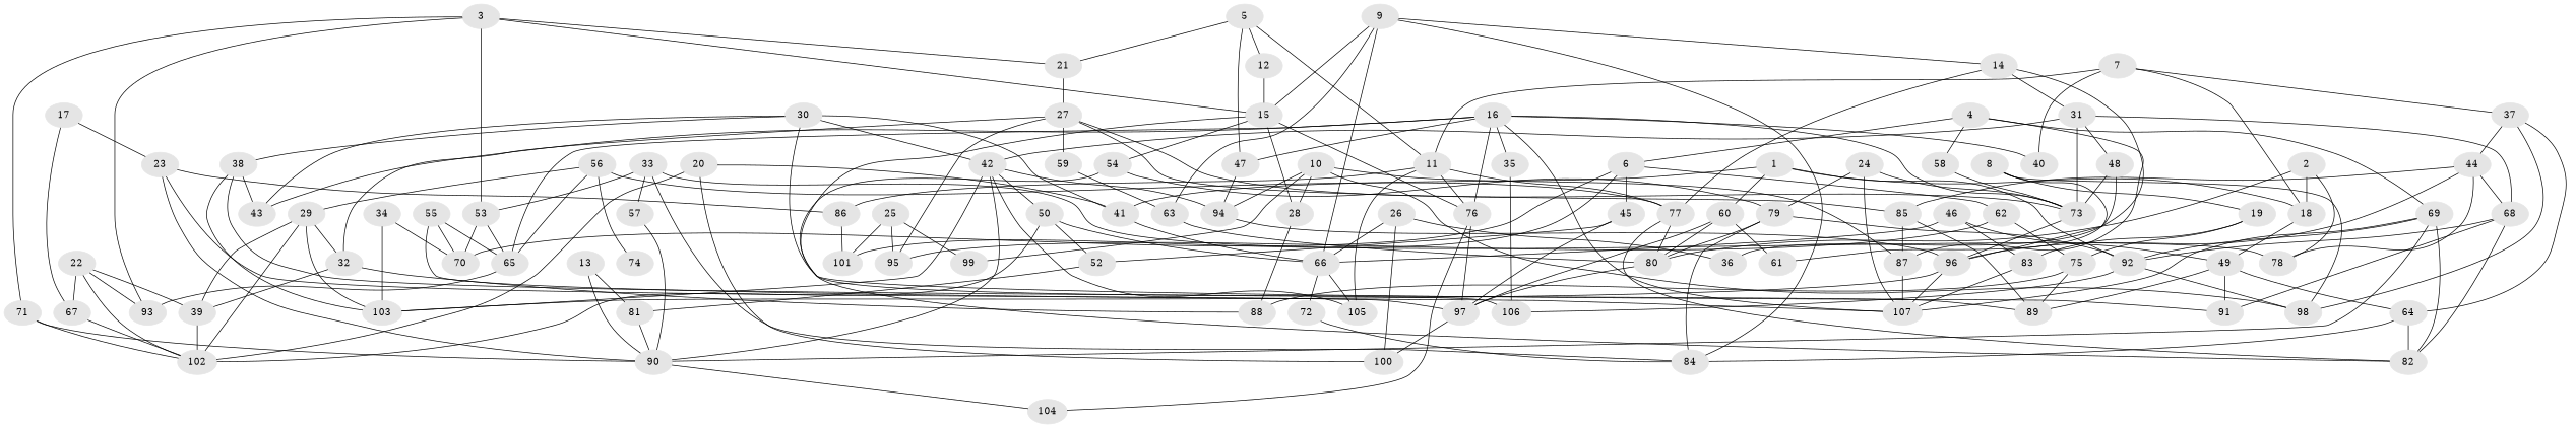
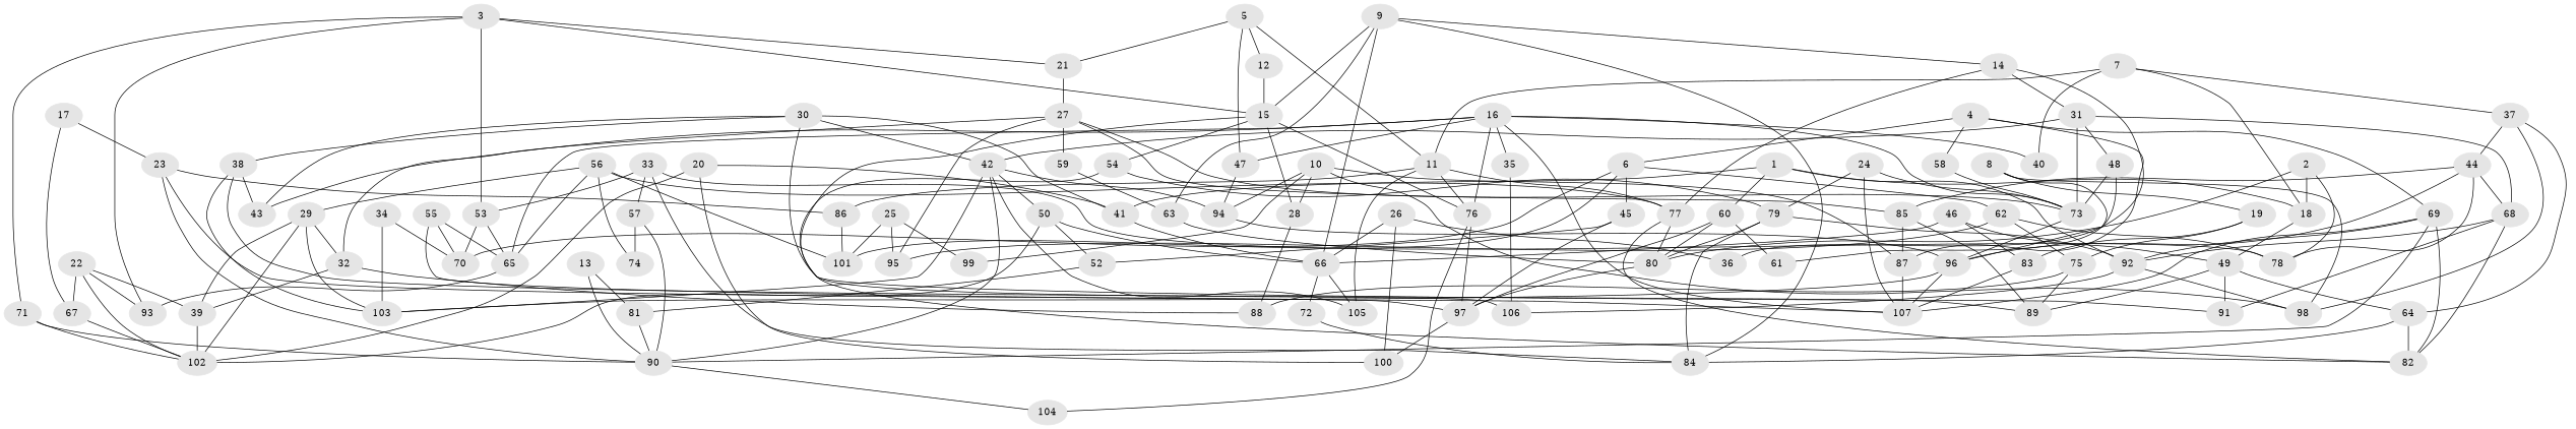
  graph {
    node [color=gray90 style=filled]
    1
    18
    41
    60
    92
    49
    66
    80
    97
    61
    98
    106
    2
    78
    3
    15
    21
    53
    71
    93
    28
    76
    54
    27
    70
    65
    90
    102
    4
    6
    58
    69
    87
    45
    62
    101
    73
    107
    82
    5
    11
    12
    47
    77
    86
    105
    94
    52
    75
    95
    7
    37
    40
    44
    64
    8
    19
    96
    83
    103
    9
    14
    63
    84
    31
    36
    72
    10
    99
    88
    104
    13
    81
    42
    48
    68
    79
    16
    35
    43
    17
    23
    67
    91
    89
    20
    100
    32
    59
    85
    22
    39
    24
    25
    26
    29
    30
    38
    50
    33
    57
    74
    34
    46
    55
    56
    1 -- 18
    1 -- 41
    1 -- 60
    1 -- 92
    18 -- 49
    41 -- 66
    60 -- 80
    60 -- 97
    60 -- 61
    92 -- 98
    92 -- 106
    49 -- 64
    49 -- 91
    49 -- 89
    66 -- 105
    66 -- 72
    80 -- 97
    97 -- 100
    2 -- 18
    2 -- 80
    2 -- 78
    3 -- 15
    3 -- 21
    3 -- 53
    3 -- 71
    3 -- 93
    15 -- 106
    15 -- 28
    15 -- 76
    15 -- 54
    21 -- 27
    53 -- 70
    53 -- 65
    71 -- 90
    71 -- 102
    28 -- 88
    76 -- 97
    76 -- 104
    54 -- 82
    54 -- 79
    27 -- 73
    27 -- 95
    27 -- 32
    27 -- 59
    27 -- 85
    65 -- 93
    90 -- 104
    4 -- 6
    4 -- 58
    4 -- 69
    4 -- 87
    6 -- 70
    6 -- 45
    6 -- 62
    6 -- 101
    58 -- 73
    69 -- 92
    69 -- 90
    69 -- 107
    69 -- 82
    87 -- 107
    45 -- 97
    45 -- 52
+   62 -- 78
    62 -- 75
    62 -- 95
    73 -- 96
    5 -- 21
    5 -- 11
    5 -- 12
    5 -- 47
    11 -- 76
    11 -- 77
    11 -- 86
    11 -- 105
    12 -- 15
    47 -- 94
    77 -- 80
    77 -- 82
    86 -- 101
    94 -- 96
    52 -- 81
    75 -- 88
    75 -- 89
    7 -- 18
    7 -- 11
    7 -- 37
    7 -- 40
    37 -- 98
    37 -- 44
    37 -- 64
    44 -- 78
    44 -- 96
    44 -- 68
    44 -- 85
    64 -- 82
    64 -- 84
    8 -- 98
    8 -- 19
    8 -- 96
    19 -- 75
    19 -- 83
    96 -- 107
    96 -- 103
    83 -- 107
    9 -- 66
    9 -- 15
    9 -- 14
    9 -- 63
    9 -- 84
    14 -- 77
    14 -- 31
    14 -- 36
    63 -- 80
    31 -- 73
    31 -- 42
    31 -- 48
    31 -- 68
    72 -- 84
    10 -- 98
    10 -- 28
    10 -- 87
    10 -- 94
    10 -- 99
    13 -- 90
    13 -- 81
    81 -- 90
    42 -- 90
    42 -- 105
    42 -- 94
    42 -- 103
    42 -- 50
    48 -- 61
    48 -- 73
    68 -- 92
    68 -- 82
    68 -- 91
    79 -- 92
    79 -- 80
    79 -- 84
    16 -- 76
    16 -- 65
    16 -- 73
    16 -- 107
    16 -- 47
    16 -- 40
    16 -- 35
    16 -- 43
    35 -- 106
    17 -- 23
    17 -- 67
    23 -- 97
    23 -- 90
    23 -- 86
    67 -- 102
    20 -- 41
    20 -- 102
    20 -- 100
    32 -- 88
    32 -- 39
    59 -- 63
    85 -- 87
    85 -- 89
    22 -- 93
    22 -- 102
    22 -- 67
    22 -- 39
    39 -- 102
    24 -- 73
    24 -- 107
    24 -- 79
    25 -- 101
    25 -- 95
    25 -- 99
    26 -- 66
    26 -- 36
    26 -- 100
    29 -- 102
    29 -- 103
    29 -- 32
    29 -- 39
    30 -- 41
    30 -- 42
    30 -- 43
    30 -- 91
    30 -- 38
    38 -- 103
    38 -- 43
    38 -- 89
    50 -- 66
    50 -- 102
    50 -- 52
    33 -- 78
    33 -- 53
    33 -- 84
    33 -- 57
    57 -- 90
+   57 -- 74
    34 -- 70
    34 -- 103
    46 -- 49
    46 -- 66
    46 -- 83
    55 -- 70
    55 -- 65
    55 -- 107
    56 -- 65
+   56 -- 101
    56 -- 77
    56 -- 29
    56 -- 74
  }
